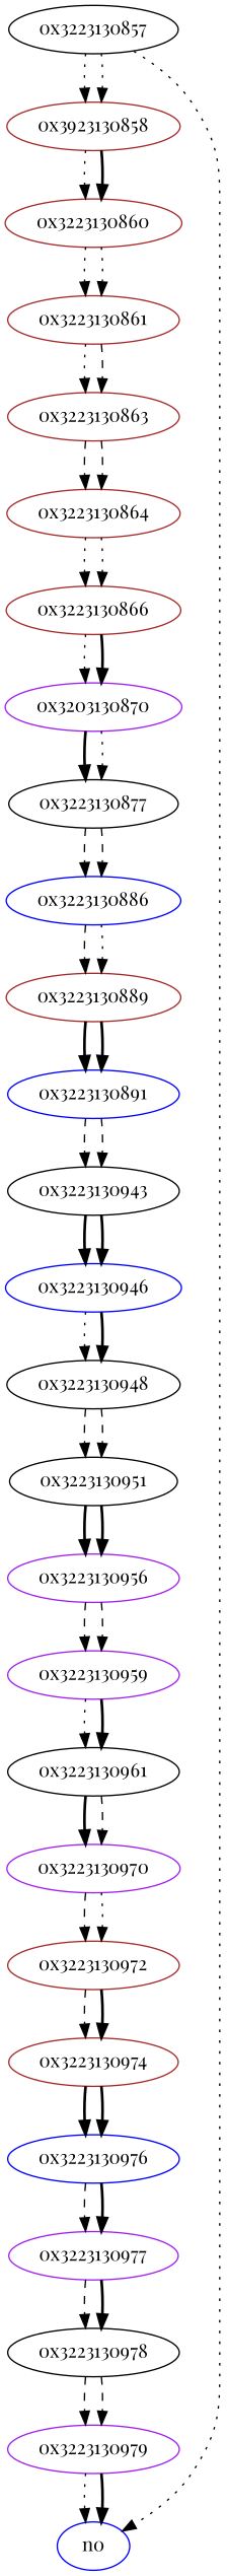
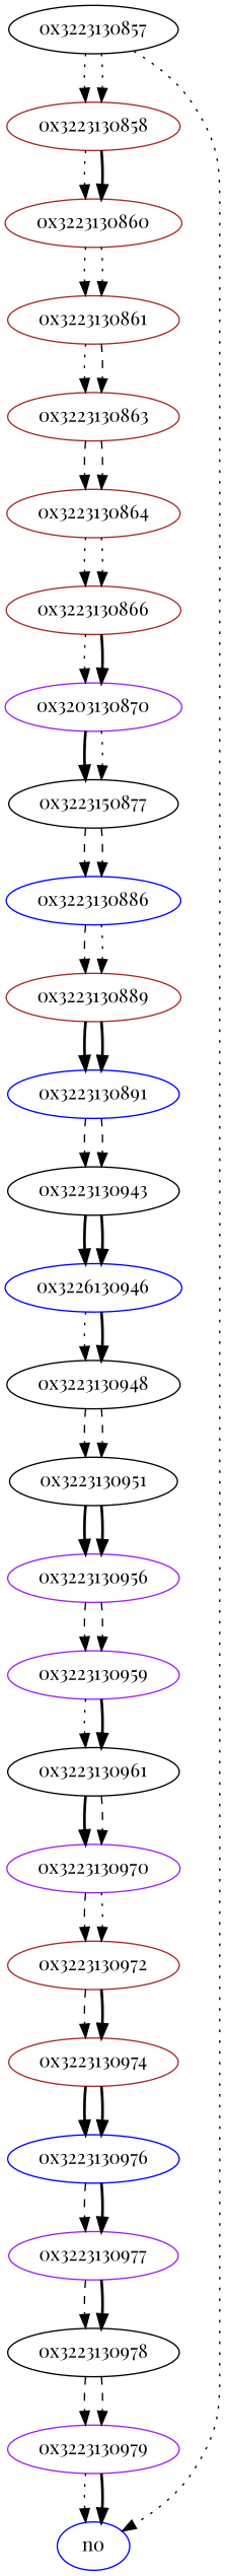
  digraph {
    fontname="Playfair Display"
    node [color=brown fontname="Playfair Display"]
    edge [fontname="Playfair Display" style=dashed]
    n1 [color=black label="0x3223130857"]
-   n2 [label="0x3923130858"]
+   n2 [label="0x3223130858"]
    n0 [color=blue]
    n3 [label="0x3223130860"]
    n4 [label="0x3223130861"]
    n5 [label="0x3223130863"]
    n6 [label="0x3223130864"]
    n7 [label="0x3223130866"]
    n8 [color=purple label="0x3203130870"]
-   n9 [color=black label="0x3223130877"]
+   n9 [color=black label="0x3223150877"]
    n10 [color=blue label="0x3223130886"]
    n11 [label="0x3223130889"]
    n12 [color=blue label="0x3223130891"]
    n13 [color=black label="0x3223130943"]
-   n14 [color=blue label="0x3223130946"]
+   n14 [color=blue label="0x3226130946"]
    n15 [color=black label="0x3223130948"]
    n16 [color=black label="0x3223130951"]
    n17 [color=purple label="0x3223130956"]
    n18 [color=purple label="0x3223130959"]
    n19 [color=black label="0x3223130961"]
    n20 [color=purple label="0x3223130970"]
    n21 [label="0x3223130972"]
    n22 [label="0x3223130974"]
    n23 [color=blue label="0x3223130976"]
    n24 [color=purple label="0x3223130977"]
    n25 [color=black label="0x3223130978"]
    n26 [color=purple label="0x3223130979"]
    n1 -> n2 [style=dotted]
    n1 -> n2 [style=dotted]
    n1 -> n0 [style=dotted]
    n2 -> n3 [style=dotted]
    n2 -> n3 [style=bold]
    n3 -> n4 [style=dotted]
    n3 -> n4 [style=dotted]
    n4 -> n5 [style=dotted]
    n4 -> n5
    n5 -> n6
    n5 -> n6
    n6 -> n7 [style=dotted]
    n6 -> n7 [style=dotted]
    n7 -> n8 [style=dotted]
    n7 -> n8 [style=bold]
    n8 -> n9 [style=bold]
    n8 -> n9 [style=dotted]
    n9 -> n10
    n9 -> n10
    n10 -> n11
    n10 -> n11 [style=dotted]
    n11 -> n12 [style=bold]
    n11 -> n12 [style=bold]
    n12 -> n13
    n12 -> n13
    n13 -> n14 [style=bold]
    n13 -> n14 [style=bold]
    n14 -> n15 [style=dotted]
    n14 -> n15 [style=bold]
    n15 -> n16
    n15 -> n16
    n16 -> n17 [style=bold]
    n16 -> n17 [style=bold]
    n17 -> n18
    n17 -> n18
    n18 -> n19 [style=dotted]
    n18 -> n19 [style=bold]
    n19 -> n20 [style=bold]
    n19 -> n20
    n20 -> n21
    n20 -> n21 [style=dotted]
    n21 -> n22
    n21 -> n22 [style=bold]
    n22 -> n23 [style=bold]
    n22 -> n23 [style=bold]
    n23 -> n24
    n23 -> n24 [style=bold]
    n24 -> n25
    n24 -> n25 [style=bold]
    n25 -> n26
    n25 -> n26
    n26 -> n0 [style=dotted]
    n26 -> n0 [style=bold]
  }
